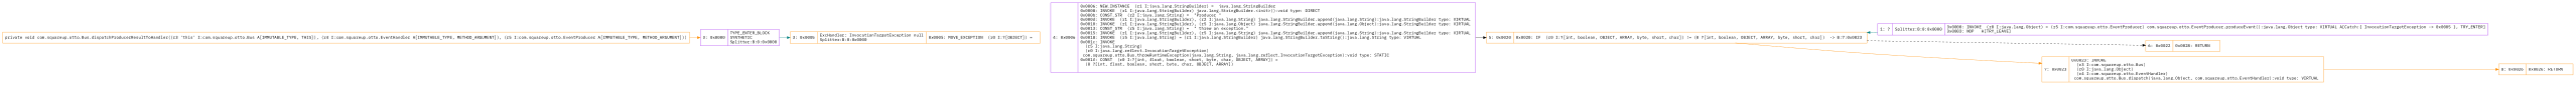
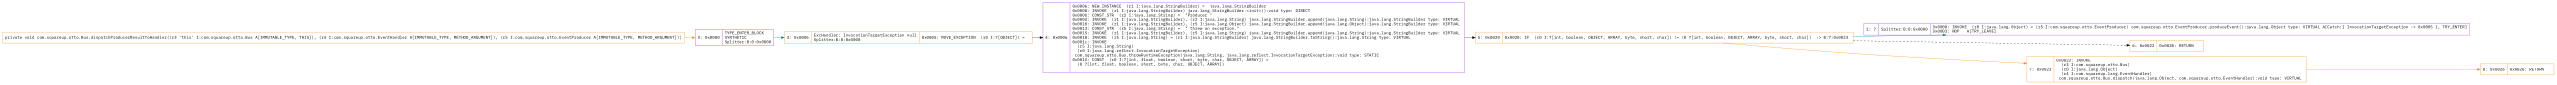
  digraph {
    fontname="IBM Plex Mono"
    rankdir=LR
    node [color=darkorange fontname="IBM Plex Mono" shape=record]
    edge [color=black fontname="IBM Plex Mono"]
    n1 [color=purple label="{0\:\ 0x0000|TYPE_ENTER_BLOCK\lSYNTHETIC\lSplitter:B:0:0x0000\l}"]
    n2 [label="{3\:\ 0x0005|ExcHandler: InvocationTargetException null\lSplitter:B:0:0x0000\l|0x0005: MOVE_EXCEPTION  (r0 I:?[OBJECT]) =  \l}"]
    n3 [color=purple label="{1\:\ ?|Splitter:B:0:0x0000\l|0x0000: INVOKE  (r0 I:java.lang.Object) = (r5 I:com.squareup.otto.EventProducer) com.squareup.otto.EventProducer.produceEvent():java.lang.Object type: VIRTUAL A[Catch:\{ InvocationTargetException \-\> 0x0005 \}, TRY_ENTER]\l0x0003: NOP   A[TRY_LEAVE]\l}"]
    n4 [label="{5\:\ 0x0020|0x0020: IF  (r0 I:?[int, boolean, OBJECT, ARRAY, byte, short, char]) != (0 ?[int, boolean, OBJECT, ARRAY, byte, short, char])  \-\> B:7:0x0023 \l}"]
    n5 [color=purple label="{4\:\ 0x0006|0x0006: NEW_INSTANCE  (r1 I:java.lang.StringBuilder) =  java.lang.StringBuilder \l0x0008: INVOKE  (r1 I:java.lang.StringBuilder) java.lang.StringBuilder.\<init\>():void type: DIRECT \l0x000b: CONST_STR  (r2 I:java.lang.String) =  \"Producer \" \l0x000d: INVOKE  (r1 I:java.lang.StringBuilder), (r2 I:java.lang.String) java.lang.StringBuilder.append(java.lang.String):java.lang.StringBuilder type: VIRTUAL \l0x0010: INVOKE  (r1 I:java.lang.StringBuilder), (r5 I:java.lang.Object) java.lang.StringBuilder.append(java.lang.Object):java.lang.StringBuilder type: VIRTUAL \l0x0013: CONST_STR  (r5 I:java.lang.String) =  \" threw an exception.\" \l0x0015: INVOKE  (r1 I:java.lang.StringBuilder), (r5 I:java.lang.String) java.lang.StringBuilder.append(java.lang.String):java.lang.StringBuilder type: VIRTUAL \l0x0018: INVOKE  (r5 I:java.lang.String) = (r1 I:java.lang.StringBuilder) java.lang.StringBuilder.toString():java.lang.String type: VIRTUAL \l0x001c: INVOKE  \l  (r5 I:java.lang.String)\l  (r0 I:java.lang.reflect.InvocationTargetException)\l com.squareup.otto.Bus.throwRuntimeException(java.lang.String, java.lang.reflect.InvocationTargetException):void type: STATIC \l0x001f: CONST  (r0 I:?[int, float, boolean, short, byte, char, OBJECT, ARRAY]) = \l  (0 ?[int, float, boolean, short, byte, char, OBJECT, ARRAY])\l \l}"]
    n6 [label="{6\:\ 0x0022|0x0028: RETURN   \l}"]
-   n7 [label="{7\:\ 0x0023|0x0023: INVOKE  \l  (r3 I:com.squareup.otto.Bus)\l  (r0 I:java.lang.Object)\l  (r4 I:com.squareup.otto.EventHandler)\l com.squareup.otto.Bus.dispatch(java.lang.Object, com.squareup.otto.EventHandler):void type: VIRTUAL \l}"]
+   n7 [label="{7\:\ 0x0023|0x0023: INVOKE  \l  (r3 I:com.squareup.otto.Bus)\l  (r0 I:java.lang.Object)\l  (r4 I:com.squareup.lang.EventHandler)\l com.squareup.otto.Bus.dispatch(java.lang.Object, com.squareup.otto.EventHandler):void type: VIRTUAL \l}"]
    n8 [label="{8\:\ 0x0026|0x0026: RETURN   \l}"]
    n9 [label="{private void com.squareup.otto.Bus.dispatchProducerResultToHandler((r3 'this' I:com.squareup.otto.Bus A[IMMUTABLE_TYPE, THIS]), (r4 I:com.squareup.otto.EventHandler A[IMMUTABLE_TYPE, METHOD_ARGUMENT]), (r5 I:com.squareup.otto.EventProducer A[IMMUTABLE_TYPE, METHOD_ARGUMENT])) }"]
    n1 -> n2 [color=teal]
-   n3 -> n4 [color=teal]
+   n2 -> n5
+   n4 -> n3 [color=teal]
    n4 -> n6 [style=dashed]
    n4 -> n7 [color=darkorange]
    n5 -> n4
    n7 -> n8 [color=darkorange]
    n9 -> n1 [color=darkorange]
  }
